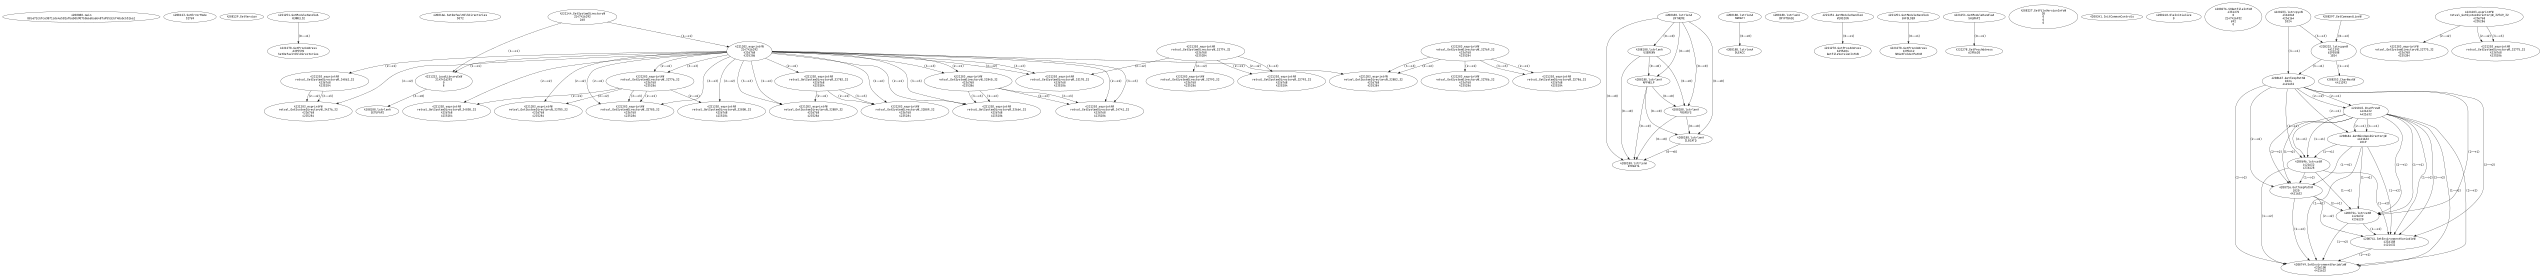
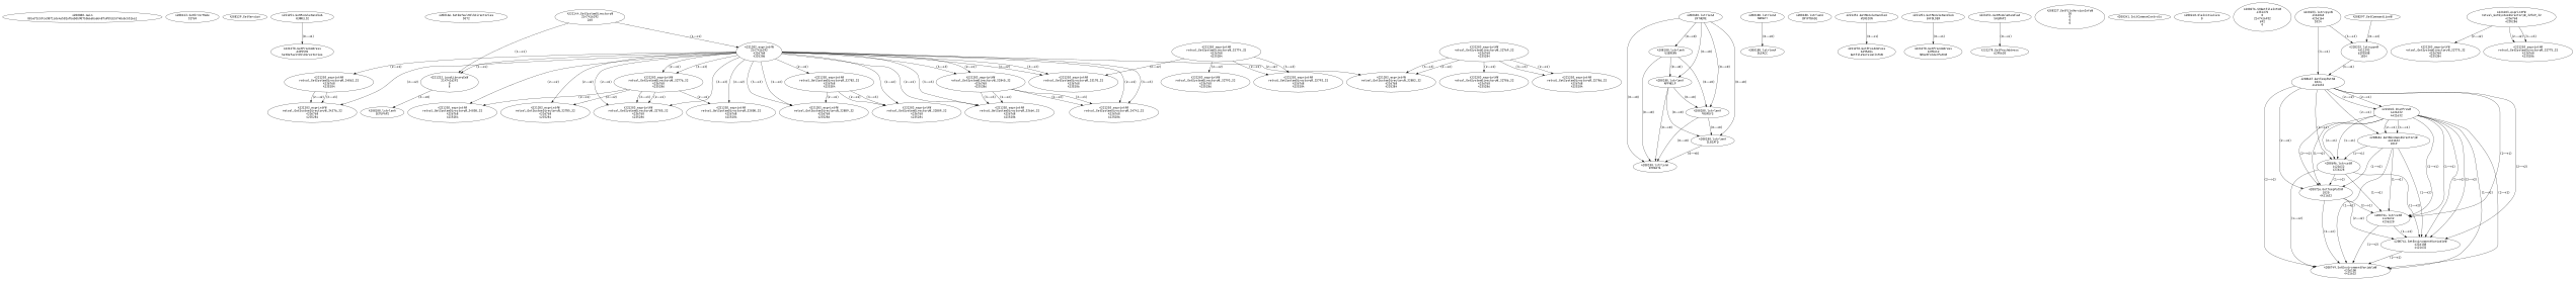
  digraph {
    fontname="JetBrains Mono"
    node [fontname="JetBrains Mono"]
    edge [fontname="JetBrains Mono"]
    n1 [label="4208088.main\n08c672cbfc638f1cde4a502afb6b0b907b0a665a6b487a9552cbf48abcb516a1"]
    n2 [label="4208123.SetErrorMode\n32769"]
    n3 [label="4208129.GetVersion\n"]
    n4 [label="4221251.GetModuleHandleA\nKERNEL32"]
    n5 [label="4221278.GetProcAddress\n6295592\nSetDefaultDllDirectories"]
    n6 [label="4208166.SetDefaultDllDirectories\n3072"]
    n7 [label="4221144.GetSystemDirectoryW\n2147416292\n260"]
    n8 [label="4221203.wsprintfW\n2147416292\n4236768\n4235286"]
    n9 [label="4221223.LoadLibraryExW\n2147416292\n0\n8"]
    n10 [label="4221203.wsprintfW\nretval_GetSystemDirectoryW_32776_32\n4236768\n4235286"]
    n11 [label="4221203.wsprintfW\nretval_GetSystemDirectoryW_34050_32\n4236768\n4235284"]
    n12 [label="4221203.wsprintfW\nretval_GetSystemDirectoryW_32840_32\n4236768\n4235286"]
    n13 [label="4221203.wsprintfW\nretval_GetSystemDirectoryW_34741_32\n4236768\n4235286"]
    n14 [label="4221203.wsprintfW\nretval_GetSystemDirectoryW_33170_32\n4236768\n4235286"]
    n15 [label="4221203.wsprintfW\nretval_GetSystemDirectoryW_34062_32\n4236768\n4235284"]
    n16 [label="4221203.wsprintfW\nretval_GetSystemDirectoryW_34376_32\n4236768\n4235284"]
    n17 [label="4221203.wsprintfW\nretval_GetSystemDirectoryW_33664_32\n4236768\n4235286"]
    n18 [label="4221203.wsprintfW\nretval_GetSystemDirectoryW_32785_32\n4236768\n4235284"]
    n19 [label="4221203.wsprintfW\nretval_GetSystemDirectoryW_32785_32\n4236768\n4235286"]
    n20 [label="4221203.wsprintfW\nretval_GetSystemDirectoryW_32802_32\n4236768\n4235284"]
    n21 [label="4221203.wsprintfW\nretval_GetSystemDirectoryW_32800_32\n4236768\n4235284"]
    n22 [label="4221203.wsprintfW\nretval_GetSystemDirectoryW_32783_32\n4236768\n4235284"]
    n23 [label="4221203.wsprintfW\nretval_GetSystemDirectoryW_32809_32\n4236768\n4235286"]
    n24 [label="4221203.wsprintfW\nretval_GetSystemDirectoryW_32809_32\n4236768\n4235284"]
    n25 [label="4208180.lstrlenA\nSETUPAPI"]
    n26 [label="4208180.lstrlenA\nUXTHEME"]
    n27 [label="4208180.lstrlenA\nUSERENV"]
    n28 [label="4208180.lstrlenA\nAPPHELP"]
    n29 [label="4208180.lstrlenA\nPROPSYS"]
    n30 [label="4208180.lstrlenA\nCLBCATQ"]
    n31 [label="4208180.lstrlenA\nNTMARTA"]
    n32 [label="4208180.lstrlenA\nDWMAPI"]
    n33 [label="4208180.lstrlenA\nOLEACC"]
    n34 [label="4208180.lstrlenA\nCRYPTBASE"]
    n35 [label="4221251.GetModuleHandleA\nVERSION"]
    n36 [label="4221278.GetProcAddress\n6295604\nGetFileVersionInfoW"]
    n37 [label="4221251.GetModuleHandleA\nSHFOLDER"]
    n38 [label="4221278.GetProcAddress\n6295612\nSHGetFolderPathW"]
    n39 [label="4221251.GetModuleHandleA\nSHLWAPI"]
    n40 [label="4221278.GetProcAddress\n6295620\n"]
    n41 [label="4208227.GetFileVersionInfoW\n30\n0\n0\n0"]
    n42 [label="4208241.InitCommonControls\n"]
    n43 [label="4200248.OleInitialize\n0"]
    n44 [label="4208276.SHGetFileInfoW\n4331272\n0\n2147416932\n692\n0"]
    n45 [label="4220233.lstrcpynW\n4362848\n4236164\n1024"]
    n46 [label="4220233.lstrcpynW\n4411392\n6295588\n1024"]
    n47 [label="4208667.GetTempPathW\n1024\n4421632"]
-   n48 [label="4208353.CharNextW\n4411392"]
    n49 [label="4221045.CharPrevW\n4421632\n4421632"]
    n50 [label="4208684.GetWindowsDirectoryW\n4421632\n1019"]
    n51 [label="4208696.lstrcatW\n4421632\n4236128"]
    n52 [label="4208716.GetTempPathW\n1020\n4421632"]
    n53 [label="4208724.lstrcatW\n4421632\n4236120"]
    n54 [label="4208741.SetEnvironmentVariableW\n4236108\n4421632"]
    n55 [label="4208749.SetEnvironmentVariableW\n4236100\n4421632"]
    n56 [label="4208297.GetCommandLineW\n"]
    n57 [label="4221203.wsprintfW\nretval_GetSystemDirectoryW_32774_32\n4236768\n4235284"]
    n58 [label="4221203.wsprintfW\nretval_GetSystemDirectoryW_32793_32\n4236768\n4235286"]
    n59 [label="4221203.wsprintfW\nretval_GetSystemDirectoryW_32793_32\n4236768\n4235284"]
    n60 [label="4221203.wsprintfW\nretval_GetSystemDirectoryW_32769_32\n4236768\n4235286"]
    n61 [label="4221203.wsprintfW\nretval_GetSystemDirectoryW_32775_32\n4236768\n4235284"]
    n62 [label="4221203.wsprintfW\nretval_GetSystemDirectoryW_32775_32\n4236768\n4235286"]
    n63 [label="4221203.wsprintfW\nretval_GetSystemDirectoryW_32769_32\n4236768\n4235284"]
    n64 [label="4221203.wsprintfW\nretval_GetSystemDirectoryW_32786_32\n4236768\n4235286"]
    n65 [label="4221203.wsprintfW\nretval_GetSystemDirectoryW_32786_32\n4236768\n4235284"]
    n4 -> n5 [label="(0-->1)"]
    n7 -> n8 [label="(1-->1)"]
    n7 -> n9 [label="(1-->1)"]
    n8 -> n9 [label="(1-->1)"]
    n8 -> n10 [label="(2-->2)"]
    n8 -> n10 [label="(3-->3)"]
    n8 -> n11 [label="(2-->2)"]
    n8 -> n12 [label="(2-->2)"]
    n8 -> n12 [label="(3-->3)"]
    n8 -> n13 [label="(2-->2)"]
    n8 -> n13 [label="(3-->3)"]
    n8 -> n14 [label="(2-->2)"]
    n8 -> n14 [label="(3-->3)"]
    n8 -> n15 [label="(2-->2)"]
    n8 -> n16 [label="(2-->2)"]
    n8 -> n17 [label="(2-->2)"]
    n8 -> n17 [label="(3-->3)"]
    n8 -> n18 [label="(2-->2)"]
    n8 -> n19 [label="(2-->2)"]
    n8 -> n19 [label="(3-->3)"]
    n8 -> n20 [label="(2-->2)"]
    n8 -> n21 [label="(2-->2)"]
    n8 -> n22 [label="(2-->2)"]
    n8 -> n23 [label="(2-->2)"]
    n8 -> n23 [label="(3-->3)"]
    n8 -> n24 [label="(2-->2)"]
    n9 -> n25 [label="(3-->0)"]
    n10 -> n11 [label="(2-->2)"]
    n10 -> n18 [label="(2-->2)"]
    n10 -> n19 [label="(2-->2)"]
    n10 -> n19 [label="(3-->3)"]
    n10 -> n21 [label="(2-->2)"]
    n12 -> n13 [label="(2-->2)"]
    n12 -> n13 [label="(3-->3)"]
    n12 -> n17 [label="(2-->2)"]
    n12 -> n17 [label="(3-->3)"]
    n15 -> n16 [label="(2-->2)"]
    n15 -> n16 [label="(3-->3)"]
    n22 -> n23 [label="(2-->2)"]
    n22 -> n24 [label="(2-->2)"]
    n22 -> n24 [label="(3-->3)"]
    n26 -> n27 [label="(0-->0)"]
    n26 -> n28 [label="(0-->0)"]
    n26 -> n29 [label="(0-->0)"]
    n26 -> n30 [label="(0-->0)"]
    n26 -> n31 [label="(0-->0)"]
    n27 -> n28 [label="(0-->0)"]
    n27 -> n29 [label="(0-->0)"]
    n27 -> n31 [label="(0-->0)"]
    n28 -> n29 [label="(0-->0)"]
    n28 -> n30 [label="(0-->0)"]
    n28 -> n31 [label="(0-->0)"]
    n29 -> n30 [label="(0-->0)"]
    n29 -> n31 [label="(0-->0)"]
    n30 -> n31 [label="(0-->0)"]
    n32 -> n33 [label="(0-->0)"]
    n35 -> n36 [label="(0-->1)"]
    n37 -> n38 [label="(0-->1)"]
    n39 -> n40 [label="(0-->1)"]
    n45 -> n46 [label="(3-->3)"]
    n45 -> n47 [label="(3-->1)"]
    n46 -> n47 [label="(3-->1)"]
-   n46 -> n48 [label="(1-->1)"]
    n47 -> n49 [label="(2-->1)"]
    n47 -> n49 [label="(2-->2)"]
    n47 -> n50 [label="(2-->1)"]
    n47 -> n51 [label="(2-->1)"]
    n47 -> n52 [label="(2-->2)"]
    n47 -> n53 [label="(2-->1)"]
    n47 -> n54 [label="(2-->2)"]
    n47 -> n55 [label="(2-->2)"]
    n49 -> n50 [label="(1-->1)"]
    n49 -> n50 [label="(2-->1)"]
    n49 -> n51 [label="(1-->1)"]
    n49 -> n51 [label="(2-->1)"]
    n49 -> n52 [label="(1-->2)"]
    n49 -> n52 [label="(2-->2)"]
    n49 -> n53 [label="(1-->1)"]
    n49 -> n53 [label="(2-->1)"]
    n49 -> n54 [label="(1-->2)"]
    n49 -> n54 [label="(2-->2)"]
    n49 -> n55 [label="(1-->2)"]
    n49 -> n55 [label="(2-->2)"]
    n50 -> n51 [label="(1-->1)"]
    n50 -> n52 [label="(1-->2)"]
    n50 -> n53 [label="(1-->1)"]
    n50 -> n54 [label="(1-->2)"]
    n50 -> n55 [label="(1-->2)"]
    n51 -> n52 [label="(1-->2)"]
    n51 -> n53 [label="(1-->1)"]
    n51 -> n54 [label="(1-->2)"]
    n51 -> n55 [label="(1-->2)"]
    n52 -> n53 [label="(2-->1)"]
    n52 -> n54 [label="(2-->2)"]
    n52 -> n55 [label="(2-->2)"]
    n53 -> n54 [label="(1-->2)"]
    n53 -> n55 [label="(1-->2)"]
    n54 -> n55 [label="(2-->2)"]
    n56 -> n46 [label="(0-->2)"]
    n57 -> n14 [label="(2-->2)"]
    n57 -> n58 [label="(2-->2)"]
    n57 -> n59 [label="(2-->2)"]
    n57 -> n59 [label="(3-->3)"]
    n60 -> n61 [label="(2-->2)"]
    n60 -> n62 [label="(2-->2)"]
    n60 -> n62 [label="(3-->3)"]
    n63 -> n20 [label="(2-->2)"]
    n63 -> n20 [label="(3-->3)"]
    n63 -> n64 [label="(2-->2)"]
    n63 -> n65 [label="(2-->2)"]
    n63 -> n65 [label="(3-->3)"]
  }
